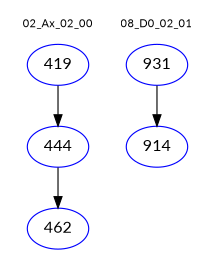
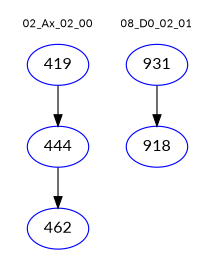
  digraph {
    fontname=Lato
    node [color=blue fontname=Lato]
    edge [color=black fontname=Lato]
    n1 [label=444]
    n2 [label=419]
    n3 [label=462]
    n4 [label=931]
-   n5 [label=914]
+   n5 [label=918]
    subgraph cluster_1 {
      color=white
      fontsize=10
      label="02_Ax_02_00"
      n1
      n2
      n3
    }
    subgraph cluster_2 {
      color=white
      fontsize=10
      label="08_D0_02_01"
      n4
      n5
    }
    n1 -> n3
    n2 -> n1
    n4 -> n5
  }
